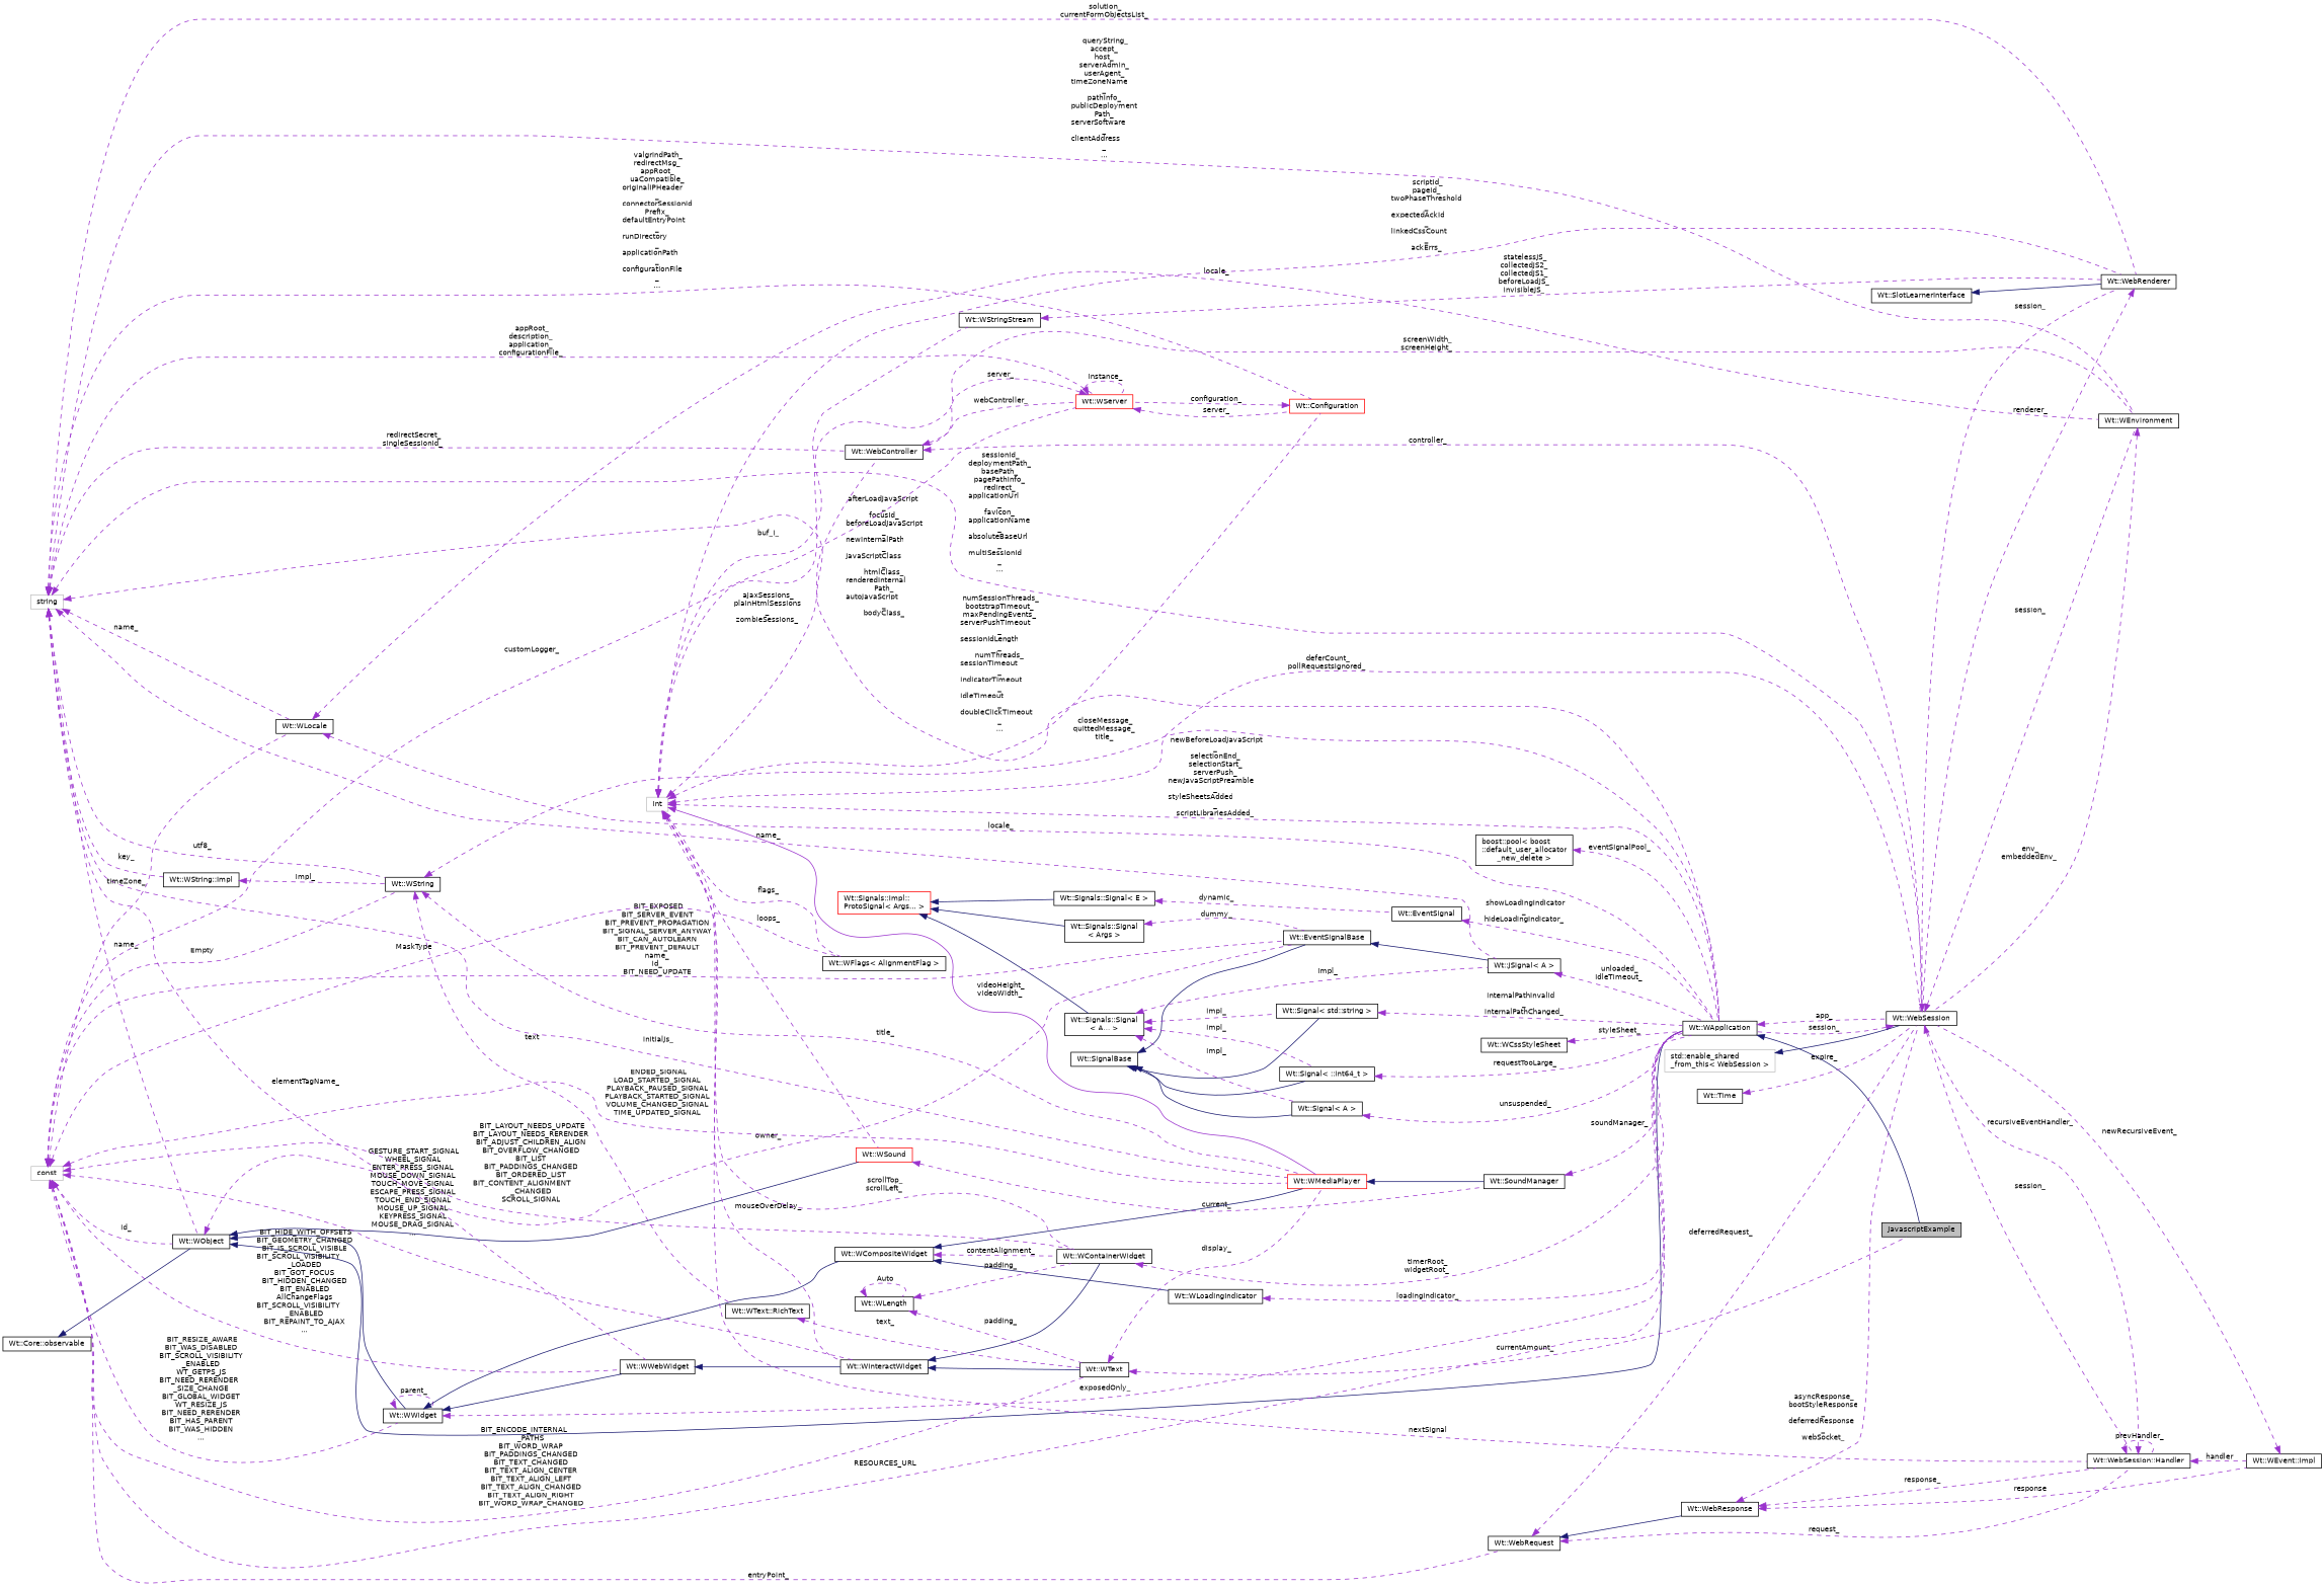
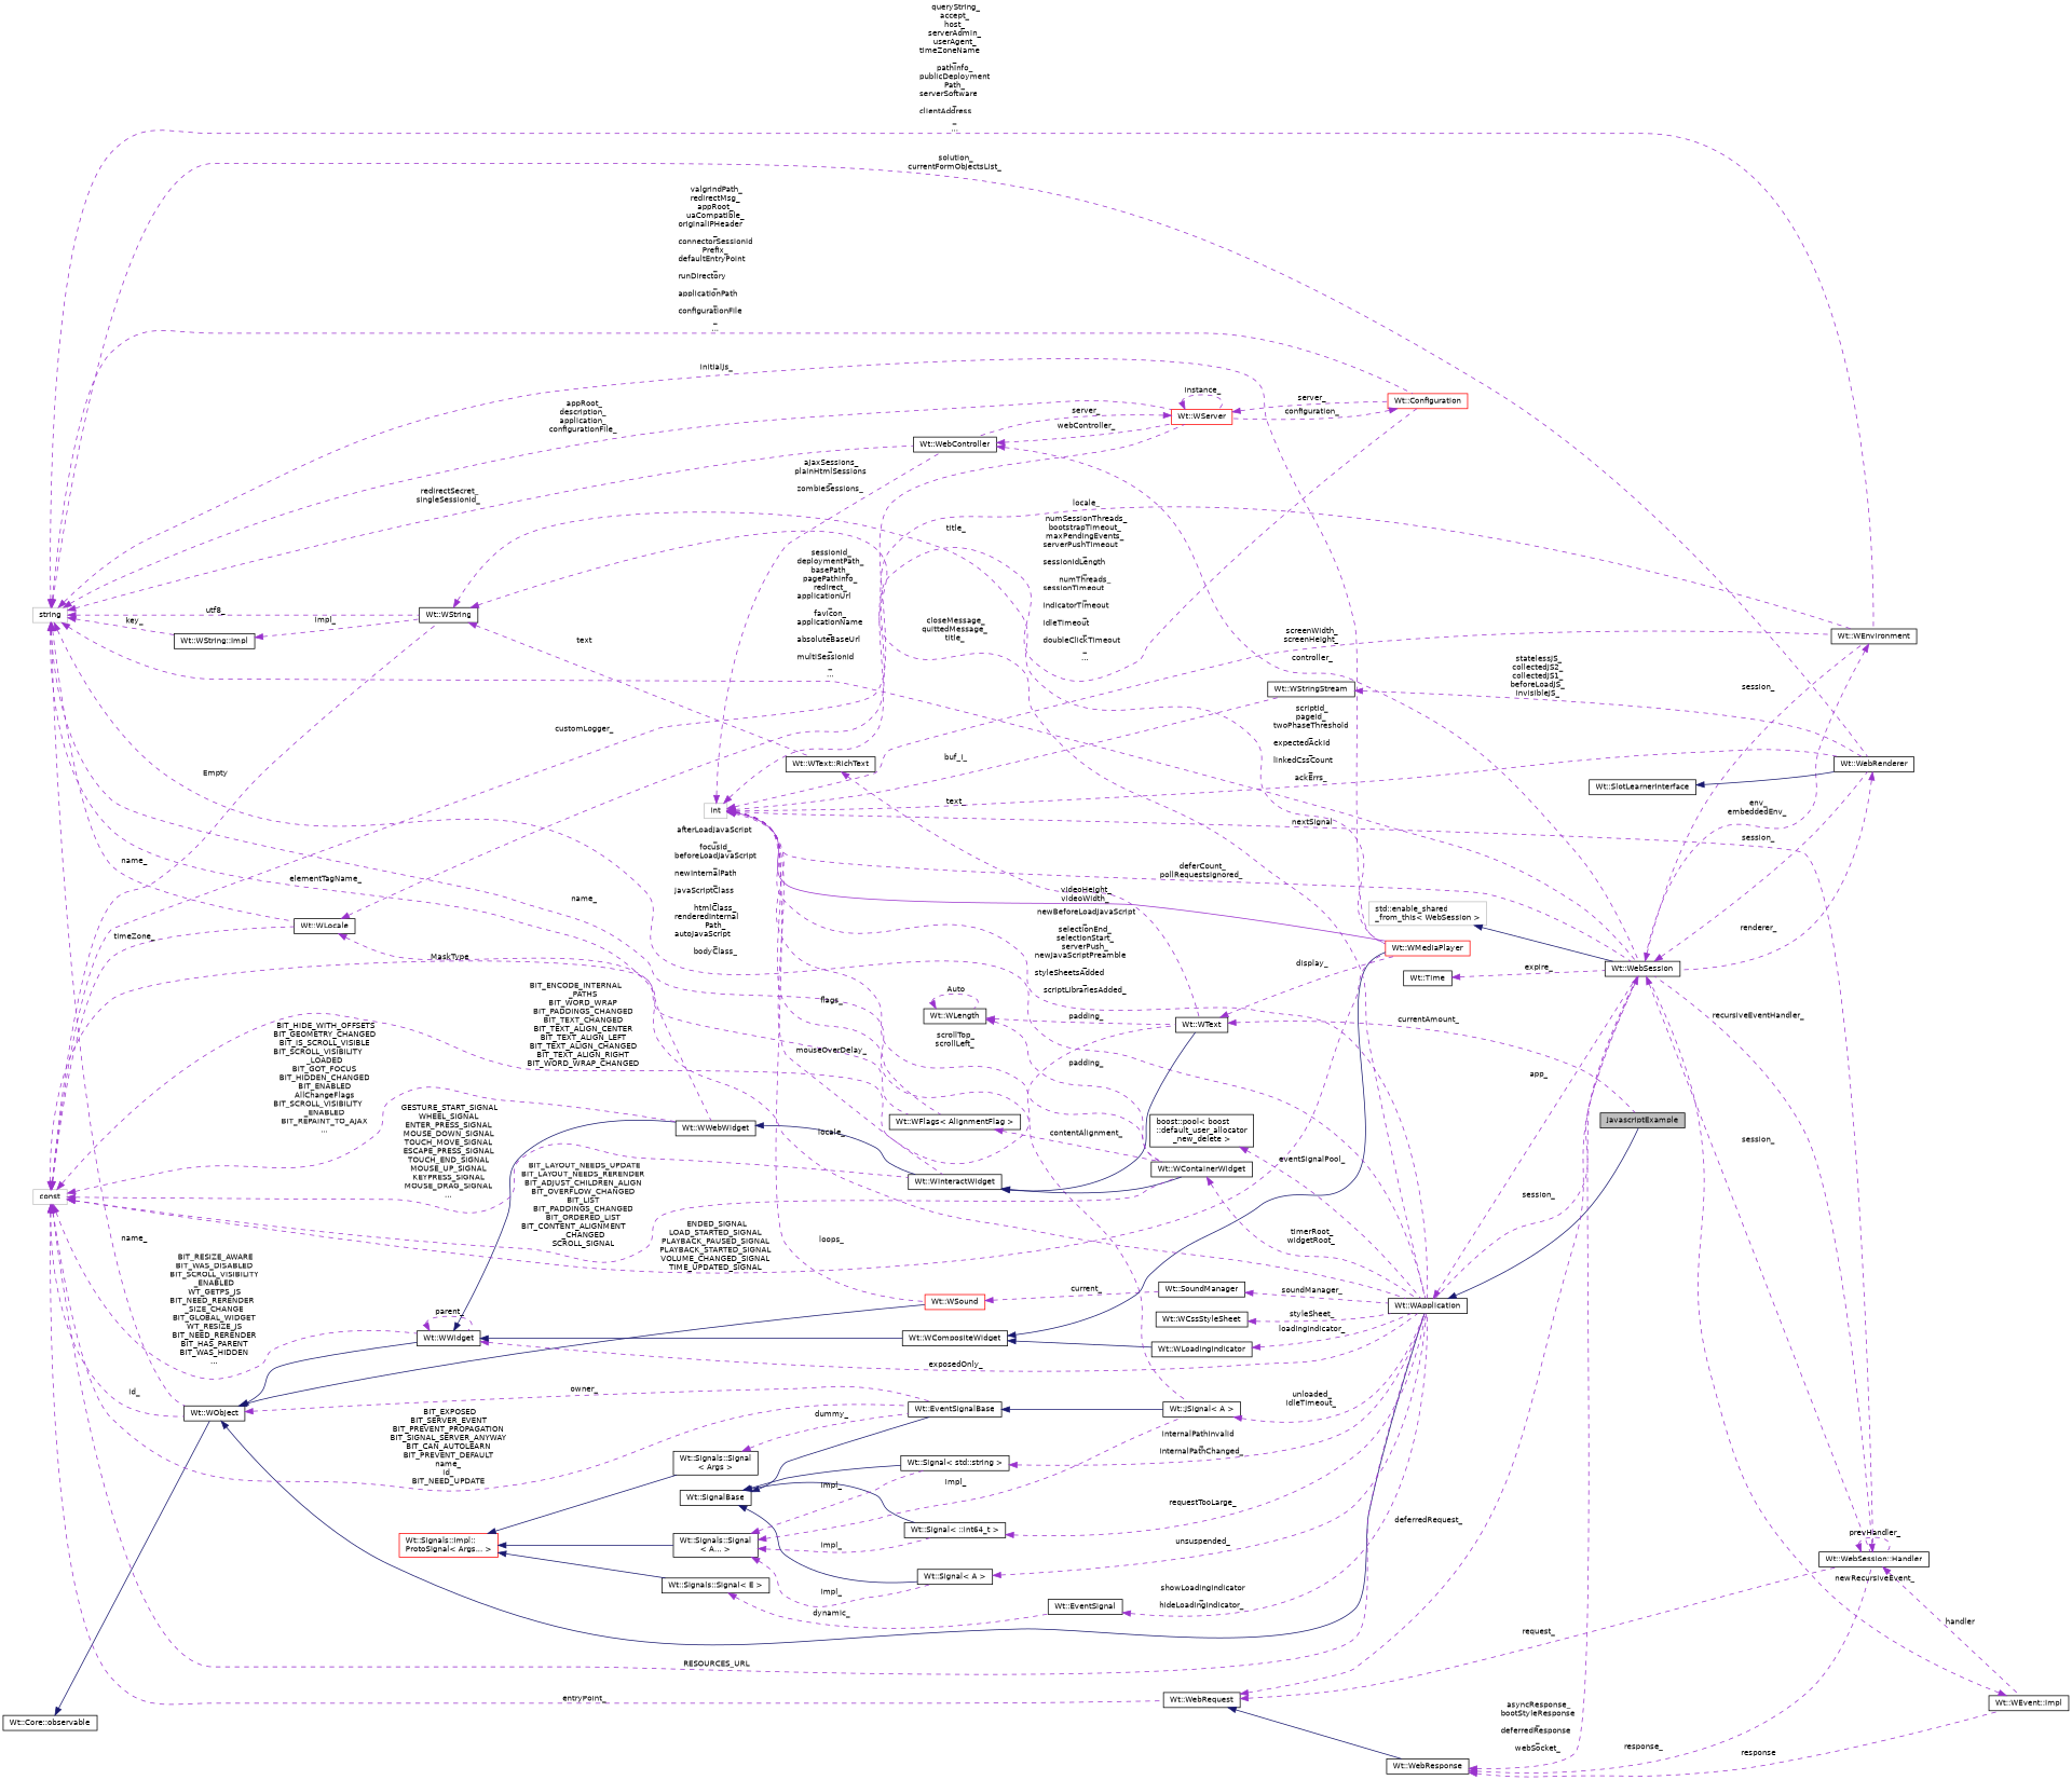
  digraph {
    rankdir=LR
    node [color=black fillcolor=white fontname=Helvetica fontsize=10 shape=record style=filled]
    edge [color=darkorchid3 dir=back fontname=Helvetica fontsize=10 labelfontname=Helvetica labelfontsize=10 style=dashed]
    n1 [fillcolor=grey75 fontcolor=black height=0.2 label=JavascriptExample width=0.4]
    n2 [height=0.2 label="Wt::WApplication" width=0.4]
    n3 [height=0.2 label="Wt::WebSession" width=0.4]
    n4 [height=0.2 label="Wt::WEnvironment" width=0.4]
    n5 [height=0.2 label="Wt::WebRenderer" width=0.4]
    n6 [height=0.2 label="Wt::WebSession::Handler" width=0.4]
    n7 [height=0.2 label="Wt::WObject" width=0.4]
    n8 [height=0.2 label="Wt::WWidget" width=0.4]
    n9 [height=0.2 label="Wt::EventSignalBase" width=0.4]
    n10 [color=red height=0.2 label="Wt::WSound" width=0.4]
    n11 [height=0.2 label="Wt::WWebWidget" width=0.4]
    n12 [height=0.2 label="Wt::WCompositeWidget" width=0.4]
    n13 [height=0.2 label="Wt::JSignal\< A \>" width=0.4]
    n14 [height=0.2 label="Wt::SoundManager" width=0.4]
    n15 [height=0.2 label="Wt::Core::observable" width=0.4]
    n16 [color=grey75 height=0.2 label=string width=0.4]
    n17 [height=0.2 label="Wt::WLocale" width=0.4]
    n18 [height=0.2 label="Wt::WebController" width=0.4]
    n19 [color=red height=0.2 label="Wt::Configuration" width=0.4]
    n20 [color=red height=0.2 label="Wt::WServer" width=0.4]
    n21 [height=0.2 label="Wt::WString" width=0.4]
    n22 [height=0.2 label="Wt::WString::Impl" width=0.4]
    n23 [color=red height=0.2 label="Wt::WMediaPlayer" width=0.4]
    n24 [height=0.2 label="Wt::WInteractWidget" width=0.4]
    n25 [height=0.2 label="Wt::WText::RichText" width=0.4]
    n26 [color=grey75 height=0.2 label=const width=0.4]
    n27 [height=0.2 label="Wt::WContainerWidget" width=0.4]
    n28 [height=0.2 label="Wt::WFlags\< AlignmentFlag \>" width=0.4]
    n29 [height=0.2 label="Wt::WebRequest" width=0.4]
    n30 [height=0.2 label="Wt::WText" width=0.4]
    n31 [height=0.2 label="Wt::WebResponse" width=0.4]
    n32 [height=0.2 label="Wt::WLoadingIndicator" width=0.4]
    n33 [color=grey75 height=0.2 label=int width=0.4]
    n34 [height=0.2 label="Wt::WStringStream" width=0.4]
    n35 [height=0.2 label="Wt::WEvent::Impl" width=0.4]
    n36 [height=0.2 label="Wt::WLength" width=0.4]
    n37 [height=0.2 label="Wt::Signal\< A \>" width=0.4]
    n38 [height=0.2 label="Wt::SignalBase" width=0.4]
    n39 [height=0.2 label="Wt::Signal\< std::string \>" width=0.4]
    n40 [height=0.2 label="Wt::Signal\< ::int64_t \>" width=0.4]
    n41 [height=0.2 label="Wt::Signals::Signal\l\< A... \>" width=0.4]
    n42 [color=red height=0.2 label="Wt::Signals::Impl::\lProtoSignal\< Args... \>" width=0.4]
    n43 [height=0.2 label="Wt::Signals::Signal\< E \>" width=0.4]
    n44 [height=0.2 label="Wt::Signals::Signal\l\< Args \>" width=0.4]
    n45 [height=0.2 label="Wt::EventSignal" width=0.4]
    n46 [color=grey75 height=0.2 label="std::enable_shared\l_from_this\< WebSession \>" width=0.4]
    n47 [height=0.2 label="Wt::SlotLearnerInterface" width=0.4]
    n48 [height=0.2 label="Wt::Time" width=0.4]
    n49 [height=0.2 label="boost::pool\< boost\l::default_user_allocator\l_new_delete \>" width=0.4]
    n50 [height=0.2 label="Wt::WCssStyleSheet" width=0.4]
    n2 -> n1 [color=midnightblue style=solid]
    n2 -> n3 [label=" app_"]
    n3 -> n2 [label=" session_"]
    n3 -> n4 [label=" session_"]
    n3 -> n5 [label=" session_"]
    n3 -> n6 [label=" session_"]
    n4 -> n3 [label=" env_\nembeddedEnv_"]
    n5 -> n3 [label=" renderer_"]
    n6 -> n3 [label=" recursiveEventHandler_"]
    n6 -> n6 [label=" prevHandler_"]
    n6 -> n35 [label=" handler"]
    n7 -> n2 [color=midnightblue style=solid]
    n7 -> n8 [color=midnightblue style=solid]
    n7 -> n9 [label=" owner_"]
    n7 -> n10 [color=midnightblue style=solid]
    n8 -> n2 [label=" exposedOnly_"]
    n8 -> n8 [label=" parent_"]
    n8 -> n11 [color=midnightblue style=solid]
    n8 -> n12 [color=midnightblue style=solid]
    n9 -> n13 [color=midnightblue style=solid]
    n10 -> n14 [label=" current_"]
    n11 -> n24 [color=midnightblue style=solid]
    n12 -> n23 [color=midnightblue style=solid]
    n12 -> n32 [color=midnightblue style=solid]
    n13 -> n2 [label=" unloaded_\nidleTimeout_"]
    n14 -> n2 [label=" soundManager_"]
    n15 -> n7 [color=midnightblue style=solid]
    n16 -> n2 [label=" afterLoadJavaScript\l_\nfocusId_\nbeforeLoadJavaScript\l_\nnewInternalPath\l_\njavaScriptClass\l_\nhtmlClass_\nrenderedInternal\lPath_\nautoJavaScript\l_\nbodyClass_"]
    n16 -> n3 [label=" sessionId_\ndeploymentPath_\nbasePath_\npagePathInfo_\nredirect_\napplicationUrl\l_\nfavicon_\napplicationName\l_\nabsoluteBaseUrl\l_\nmultiSessionId\l_\n..."]
    n16 -> n4 [label=" queryString_\naccept_\nhost_\nserverAdmin_\nuserAgent_\ntimeZoneName\l_\npathInfo_\npublicDeployment\lPath_\nserverSoftware\l_\nclientAddress\l_\n..."]
    n16 -> n5 [label=" solution_\ncurrentFormObjectsList_"]
    n16 -> n7 [label=" name_"]
    n16 -> n11 [label=" elementTagName_"]
    n16 -> n13 [label=" name_"]
    n16 -> n17 [label=" name_"]
    n16 -> n18 [label=" redirectSecret_\nsingleSessionId_"]
    n16 -> n19 [label=" valgrindPath_\nredirectMsg_\nappRoot_\nuaCompatible_\noriginalIPHeader\l_\nconnectorSessionId\lPrefix_\ndefaultEntryPoint\l_\nrunDirectory\l_\napplicationPath\l_\nconfigurationFile\l_\n..."]
    n16 -> n20 [label=" appRoot_\ndescription_\napplication_\nconfigurationFile_"]
    n16 -> n21 [label=" utf8_"]
    n16 -> n22 [label=" key_"]
    n16 -> n23 [label=" initialJs_"]
    n17 -> n2 [label=" locale_"]
    n17 -> n4 [label=" locale_"]
    n18 -> n3 [label=" controller_"]
    n18 -> n20 [label=" webController_"]
    n19 -> n20 [label=" configuration_"]
    n20 -> n18 [label=" server_"]
    n20 -> n19 [label=" server_"]
    n20 -> n20 [label=" instance_"]
    n21 -> n2 [label=" closeMessage_\nquittedMessage_\ntitle_"]
    n21 -> n23 [label=" title_"]
    n21 -> n25 [label=" text"]
    n22 -> n21 [label=" impl_"]
-   n23 -> n14 [color=midnightblue style=solid]
    n24 -> n27 [color=midnightblue style=solid]
    n24 -> n30 [color=midnightblue style=solid]
    n25 -> n30 [label=" text_"]
    n26 -> n2 [label=" RESOURCES_URL"]
    n26 -> n7 [label=" id_"]
    n26 -> n8 [label=" BIT_RESIZE_AWARE\nBIT_WAS_DISABLED\nBIT_SCROLL_VISIBILITY\l_ENABLED\nWT_GETPS_JS\nBIT_NEED_RERENDER\l_SIZE_CHANGE\nBIT_GLOBAL_WIDGET\nWT_RESIZE_JS\nBIT_NEED_RERENDER\nBIT_HAS_PARENT\nBIT_WAS_HIDDEN\n..."]
    n26 -> n9 [label=" BIT_EXPOSED\nBIT_SERVER_EVENT\nBIT_PREVENT_PROPAGATION\nBIT_SIGNAL_SERVER_ANYWAY\nBIT_CAN_AUTOLEARN\nBIT_PREVENT_DEFAULT\nname_\nid_\nBIT_NEED_UPDATE"]
    n26 -> n11 [label=" BIT_HIDE_WITH_OFFSETS\nBIT_GEOMETRY_CHANGED\nBIT_IS_SCROLL_VISIBLE\nBIT_SCROLL_VISIBILITY\l_LOADED\nBIT_GOT_FOCUS\nBIT_HIDDEN_CHANGED\nBIT_ENABLED\nAllChangeFlags\nBIT_SCROLL_VISIBILITY\l_ENABLED\nBIT_REPAINT_TO_AJAX\n..."]
    n26 -> n17 [label=" timeZone_"]
    n26 -> n20 [label=" customLogger_"]
    n26 -> n21 [label=" Empty"]
    n26 -> n23 [label=" ENDED_SIGNAL\nLOAD_STARTED_SIGNAL\nPLAYBACK_PAUSED_SIGNAL\nPLAYBACK_STARTED_SIGNAL\nVOLUME_CHANGED_SIGNAL\nTIME_UPDATED_SIGNAL"]
    n26 -> n24 [label=" GESTURE_START_SIGNAL\nWHEEL_SIGNAL\nENTER_PRESS_SIGNAL\nMOUSE_DOWN_SIGNAL\nTOUCH_MOVE_SIGNAL\nESCAPE_PRESS_SIGNAL\nTOUCH_END_SIGNAL\nMOUSE_UP_SIGNAL\nKEYPRESS_SIGNAL\nMOUSE_DRAG_SIGNAL\n..."]
    n26 -> n27 [label=" BIT_LAYOUT_NEEDS_UPDATE\nBIT_LAYOUT_NEEDS_RERENDER\nBIT_ADJUST_CHILDREN_ALIGN\nBIT_OVERFLOW_CHANGED\nBIT_LIST\nBIT_PADDINGS_CHANGED\nBIT_ORDERED_LIST\nBIT_CONTENT_ALIGNMENT\l_CHANGED\nSCROLL_SIGNAL"]
    n26 -> n28 [label=" MaskType"]
    n26 -> n29 [label=" entryPoint_"]
    n26 -> n30 [label=" BIT_ENCODE_INTERNAL\l_PATHS\nBIT_WORD_WRAP\nBIT_PADDINGS_CHANGED\nBIT_TEXT_CHANGED\nBIT_TEXT_ALIGN_CENTER\nBIT_TEXT_ALIGN_LEFT\nBIT_TEXT_ALIGN_CHANGED\nBIT_TEXT_ALIGN_RIGHT\nBIT_WORD_WRAP_CHANGED"]
    n27 -> n2 [label=" timerRoot_\nwidgetRoot_"]
-   n12 -> n27 [label=" contentAlignment_"]
+   n28 -> n27 [label=" contentAlignment_"]
    n29 -> n3 [label=" deferredRequest_"]
    n29 -> n6 [label=" request_"]
    n29 -> n31 [color=midnightblue style=solid]
    n30 -> n1 [label=" currentAmount_"]
    n30 -> n23 [label=" display_"]
    n31 -> n3 [label=" asyncResponse_\nbootStyleResponse\l_\ndeferredResponse\l_\nwebSocket_"]
    n31 -> n6 [label=" response_"]
    n31 -> n35 [label=" response"]
    n32 -> n2 [label=" loadingIndicator_"]
    n33 -> n2 [label=" newBeforeLoadJavaScript\l_\nselectionEnd_\nselectionStart_\nserverPush_\nnewJavaScriptPreamble\l_\nstyleSheetsAdded\l_\nscriptLibrariesAdded_"]
    n33 -> n3 [label=" deferCount_\npollRequestsIgnored_"]
    n33 -> n4 [label=" screenWidth_\nscreenHeight_"]
    n33 -> n5 [label=" scriptId_\npageId_\ntwoPhaseThreshold\l_\nexpectedAckId\l_\nlinkedCssCount\l_\nackErrs_"]
    n33 -> n6 [label=" nextSignal"]
    n33 -> n10 [label=" loops_"]
    n33 -> n18 [label=" ajaxSessions_\nplainHtmlSessions\l_\nzombieSessions_"]
    n33 -> n19 [label=" numSessionThreads_\nbootstrapTimeout_\nmaxPendingEvents_\nserverPushTimeout\l_\nsessionIdLength\l_\nnumThreads_\nsessionTimeout\l_\nindicatorTimeout\l_\nidleTimeout\l_\ndoubleClickTimeout\l_\n..."]
    n33 -> n23 [label=" videoHeight_\nvideoWidth_" style=solid]
    n33 -> n24 [label=" mouseOverDelay_"]
    n33 -> n27 [label=" scrollTop_\nscrollLeft_"]
    n33 -> n28 [label=" flags_"]
    n33 -> n34 [label=" buf_i_"]
    n34 -> n5 [label=" statelessJS_\ncollectedJS2_\ncollectedJS1_\nbeforeLoadJS_\ninvisibleJS_"]
    n35 -> n3 [label=" newRecursiveEvent_"]
    n36 -> n27 [label=" padding_"]
    n36 -> n30 [label=" padding_"]
    n36 -> n36 [label=" Auto"]
    n37 -> n2 [label=" unsuspended_"]
    n38 -> n9 [color=midnightblue style=solid]
    n38 -> n37 [color=midnightblue style=solid]
    n38 -> n39 [color=midnightblue style=solid]
    n38 -> n40 [color=midnightblue style=solid]
    n39 -> n2 [label=" internalPathInvalid\l_\ninternalPathChanged_"]
    n40 -> n2 [label=" requestTooLarge_"]
    n41 -> n13 [label=" impl_"]
    n41 -> n37 [label=" impl_"]
    n41 -> n39 [label=" impl_"]
    n41 -> n40 [label=" impl_"]
    n42 -> n41 [color=midnightblue style=solid]
    n42 -> n43 [color=midnightblue style=solid]
    n42 -> n44 [color=midnightblue style=solid]
    n43 -> n45 [label=" dynamic_"]
    n44 -> n9 [label=" dummy_"]
    n45 -> n2 [label=" showLoadingIndicator\l_\nhideLoadingIndicator_"]
    n46 -> n3 [color=midnightblue style=solid]
    n47 -> n5 [color=midnightblue style=solid]
    n48 -> n3 [label=" expire_"]
    n49 -> n2 [label=" eventSignalPool_"]
    n50 -> n2 [label=" styleSheet_"]
  }
